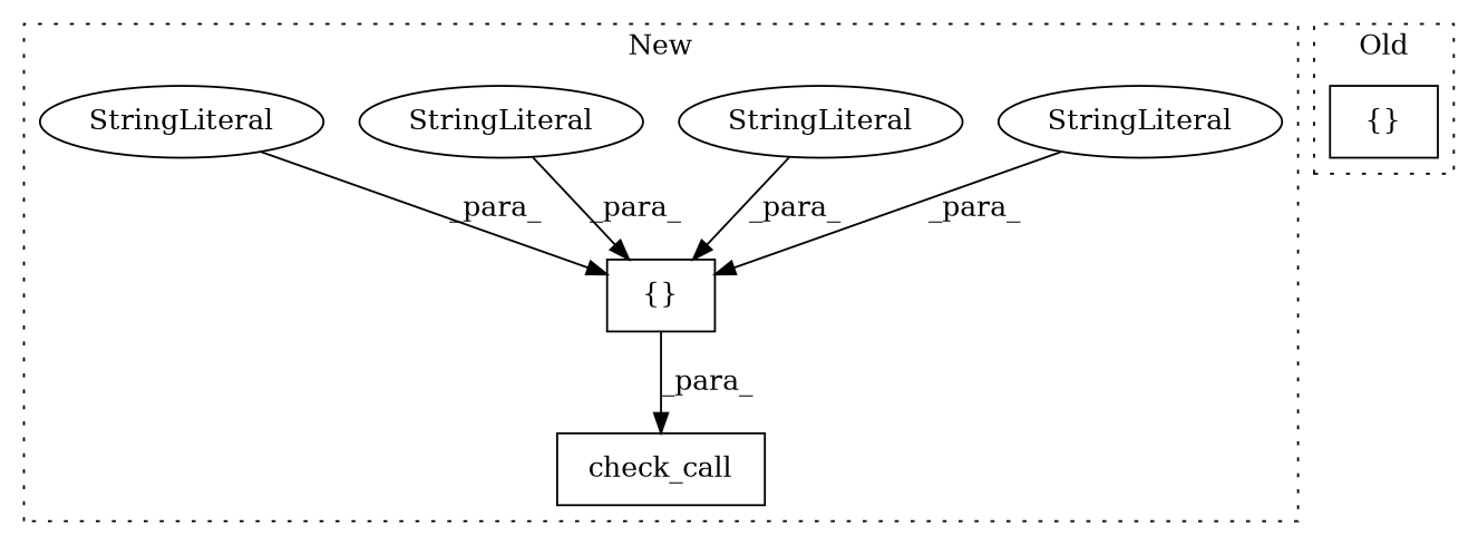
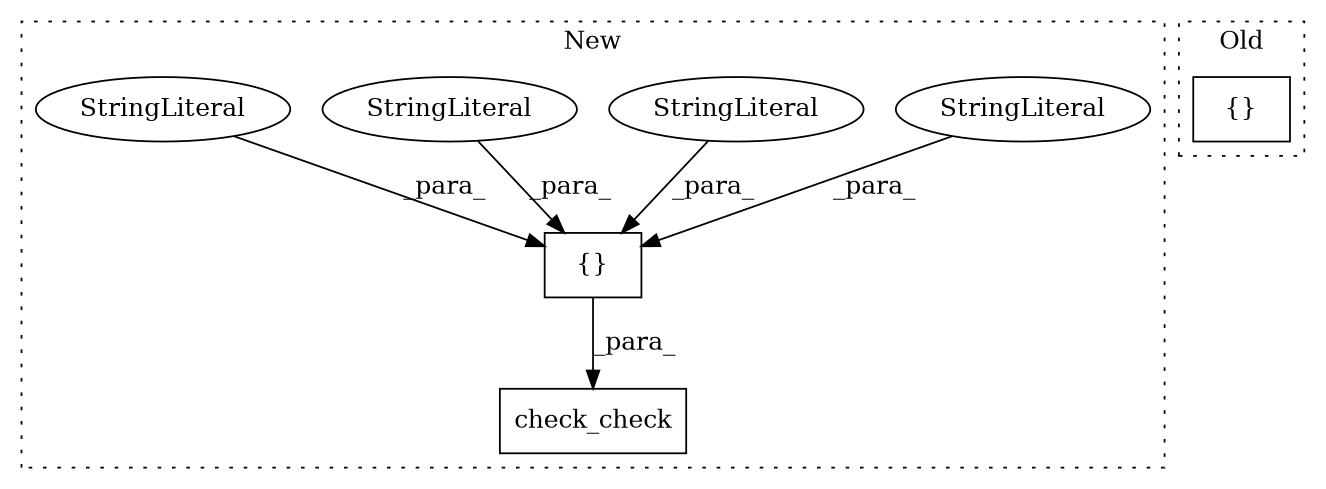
  digraph {
    node [a=45 l="1,1" shape=ellipse]
-   n1 [a=32 l="11,1" label=check_call s="2775,2839" shape=box]
+   n1 [a=32 l="11,1" label=check_check s="2775,2839" shape=box]
    n2 [a=4 label="{}" s="2798,2838" shape=box]
    n3 [l=5 label=StringLiteral s=2814]
    n4 [l=5 label=StringLiteral s=2799]
    n5 [l=7 label=StringLiteral s=2820]
    n6 [l=8 label=StringLiteral s=2805]
    n7 [a=4 label="{}" s="3512,3568" shape=box]
    subgraph cluster_1 {
      label=New
      style=dotted
      n1
      n2
      n3
      n4
      n5
      n6
    }
    subgraph cluster_2 {
      label=Old
      style=dotted
      n7
    }
    n2 -> n1 [label=_para_]
    n3 -> n2 [label=_para_]
    n4 -> n2 [label=_para_]
    n5 -> n2 [label=_para_]
    n6 -> n2 [label=_para_]
  }
